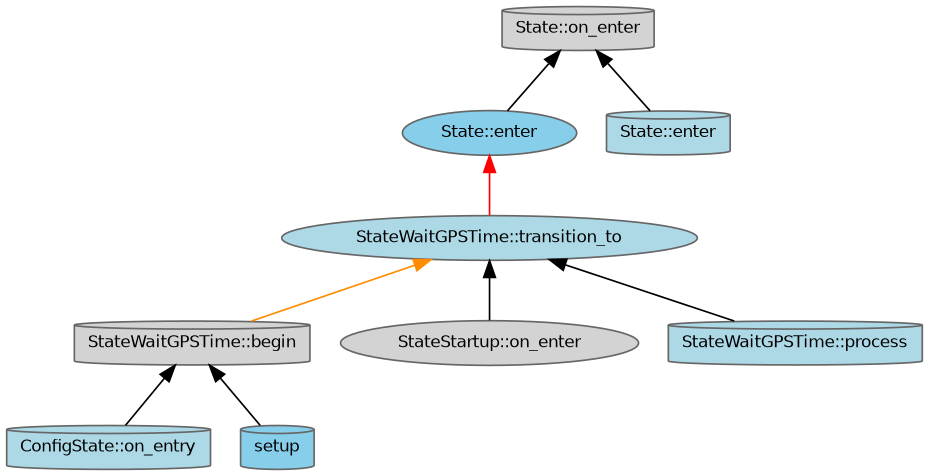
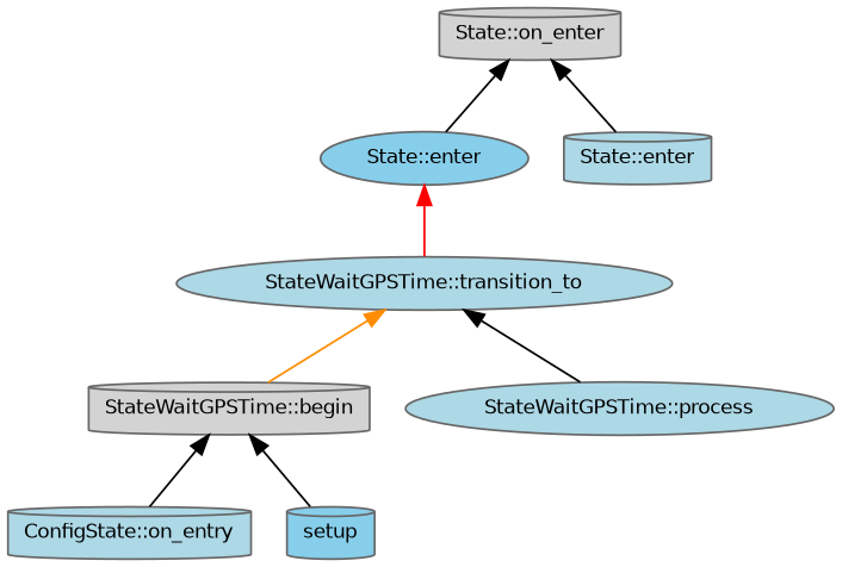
  digraph {
    rankdir=TB
    node [color=grey40 fillcolor=lightblue fontname=Helvetica fontsize=10 shape=cylinder style=filled]
    edge [color=black dir=back fontname=Helvetica fontsize=10 labelfontname=Helvetica labelfontsize=10 style=solid]
    n1 [color=gray40 fillcolor=lightgrey fontcolor=black height=0.2 label="State::on_enter" width=0.4]
    n2 [fillcolor=skyblue height=0.2 label="State::enter" shape=ellipse width=0.4]
    n3 [height=0.2 label="State::enter" width=0.4]
    n4 [height=0.2 label="StateWaitGPSTime::transition_to" shape=ellipse width=0.4]
    n5 [fillcolor=lightgrey height=0.2 label="StateWaitGPSTime::begin" width=0.4]
-   n6 [fillcolor=lightgrey height=0.2 label="StateStartup::on_enter" shape=ellipse width=0.4]
-   n7 [height=0.2 label="StateWaitGPSTime::process" width=0.4]
+   n7 [height=0.2 label="StateWaitGPSTime::process" shape=ellipse width=0.4]
    n8 [height=0.2 label="ConfigState::on_entry" width=0.4]
    n9 [fillcolor=skyblue height=0.2 label=setup width=0.4]
    n1 -> n2
    n1 -> n3
    n2 -> n4 [color=red]
    n4 -> n5 [color=darkorange]
-   n4 -> n6
    n4 -> n7
    n5 -> n8
    n5 -> n9
  }
